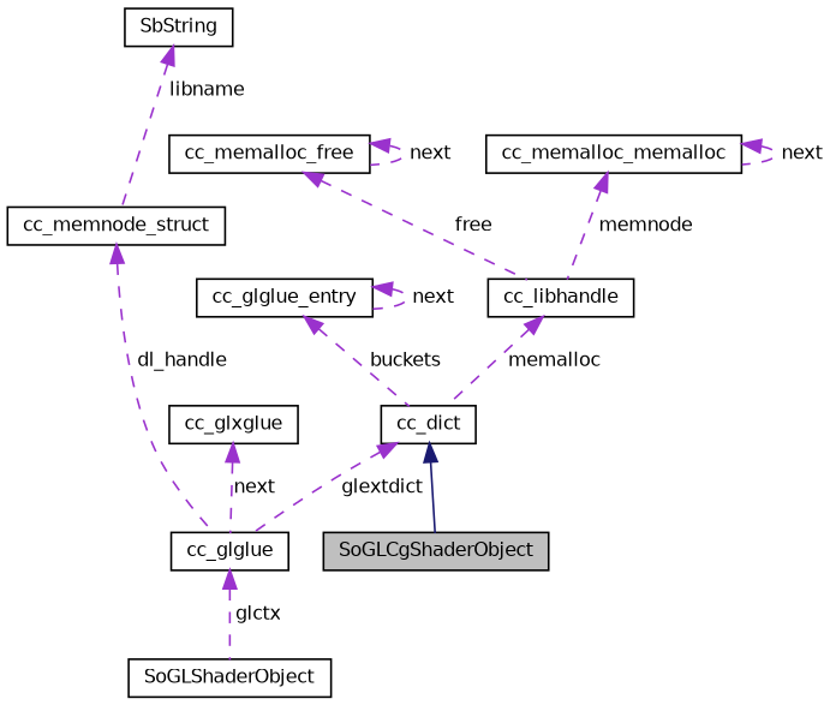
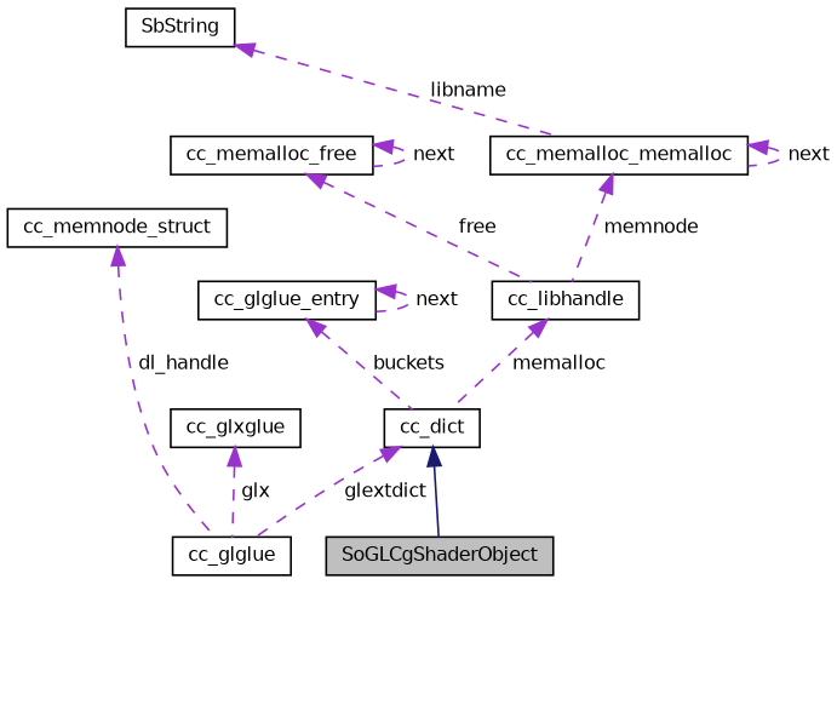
  digraph {
    node [color=black fillcolor=white fontname=Helvetica fontsize=10 shape=record style=filled]
    edge [color=darkorchid3 dir=back fontname=Helvetica fontsize=10 labelfontname=Helvetica labelfontsize=10 style=dashed]
    n1 [fillcolor=grey75 fontcolor=black height=0.2 label=SoGLCgShaderObject width=0.4]
-   n2 [height=0.2 label=SoGLShaderObject width=0.4]
    n3 [height=0.2 label=cc_glglue width=0.4]
    n4 [height=0.2 label=cc_memnode_struct width=0.4]
    n5 [height=0.2 label=SbString width=0.4]
    n6 [height=0.2 label=cc_dict width=0.4]
    n7 [height=0.2 label=cc_libhandle width=0.4]
    n8 [height=0.2 label=cc_memalloc_memalloc width=0.4]
    n9 [height=0.2 label=cc_memalloc_free width=0.4]
    n10 [height=0.2 label=cc_glglue_entry width=0.4]
    n11 [height=0.2 label=cc_glxglue width=0.4]
-   n3 -> n2 [label=" glctx"]
    n4 -> n3 [label=" dl_handle"]
-   n5 -> n4 [label=" libname"]
+   n5 -> n8 [label=" libname"]
    n6 -> n1 [color=midnightblue style=solid]
    n6 -> n3 [label=" glextdict"]
    n7 -> n6 [label=" memalloc"]
    n8 -> n7 [label=" memnode"]
    n8 -> n8 [label=" next"]
    n9 -> n7 [label=" free"]
    n9 -> n9 [label=" next"]
    n10 -> n6 [label=" buckets"]
    n10 -> n10 [label=" next"]
-   n11 -> n3 [label=" next"]
+   n11 -> n3 [label=" glx"]
  }
